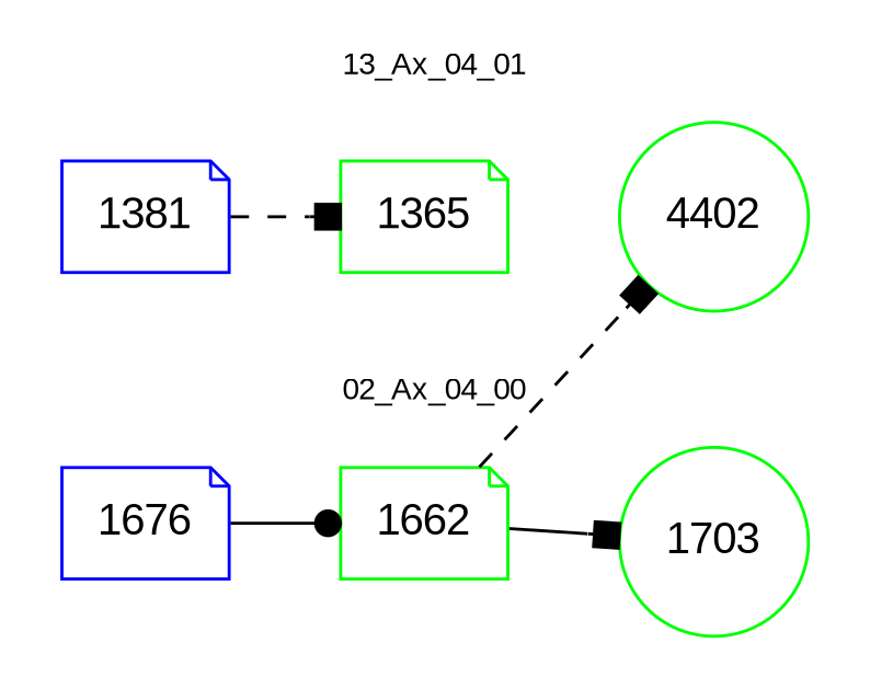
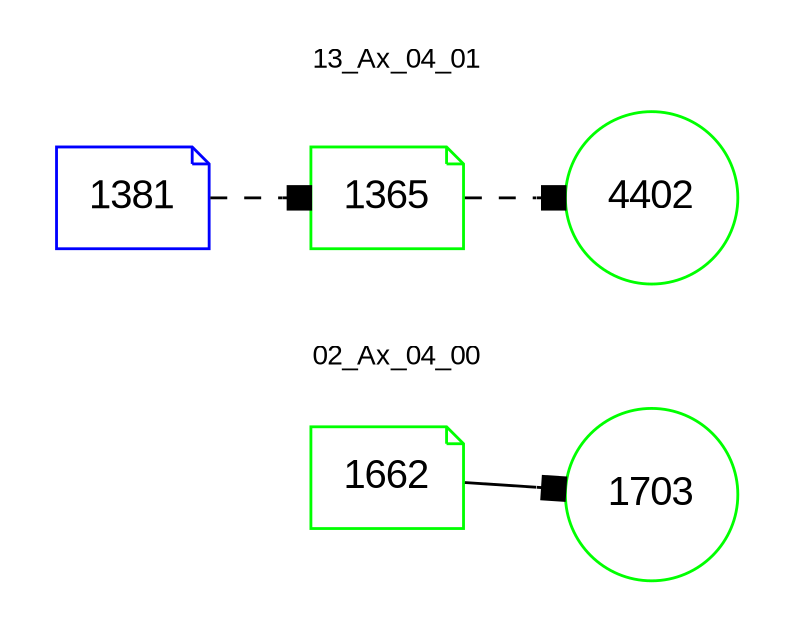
  digraph {
    fontname="Liberation Sans"
    rankdir=LR
    node [color=green fontname="Liberation Sans" shape=note]
    edge [arrowhead=box color=black fontname="Liberation Sans" style=dashed]
    n1 [color=blue label=1381]
    n2 [label=1365]
    n3 [label=4402 shape=circle]
-   n4 [color=blue label=1676]
    n5 [label=1662]
    n6 [label=1703 shape=circle]
    subgraph cluster_1 {
      color=white
      fontsize=10
      label="13_Ax_04_01"
      n1
      n2
      n3
    }
    subgraph cluster_2 {
      color=white
      fontsize=10
      label="02_Ax_04_00"
-     n4
      n5
      n6
    }
    n1 -> n2
-   n5 -> n3
-   n4 -> n5 [arrowhead=dot style=solid]
+   n2 -> n3
    n5 -> n6 [style=solid]
  }
